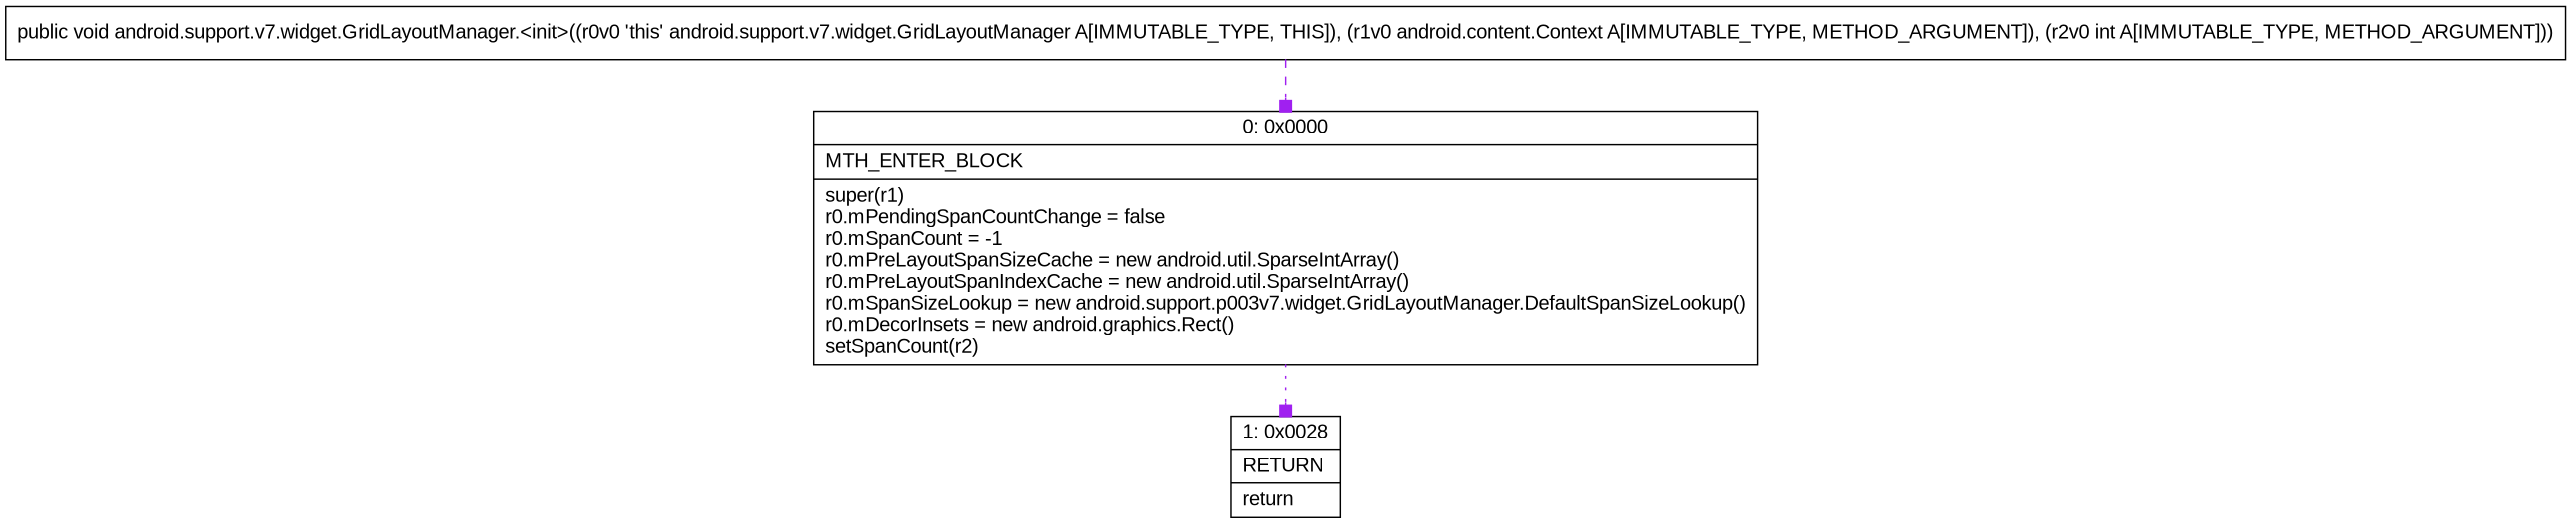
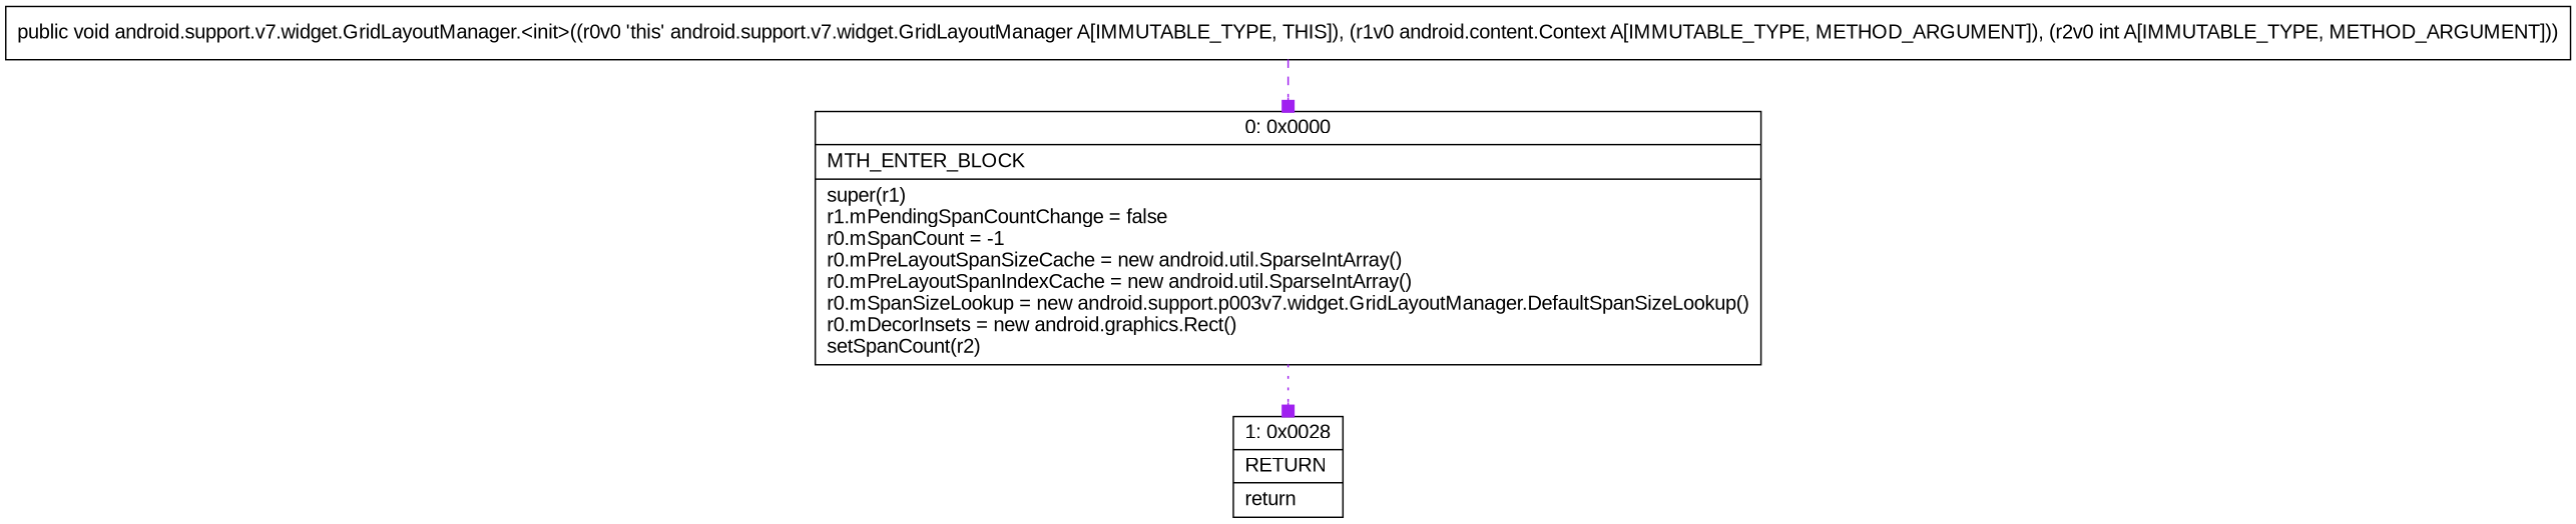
  digraph {
    fontname="Liberation Sans"
    node [shape=record fontname="Liberation Sans"]
    edge [color=purple arrowhead=box fontname="Liberation Sans"]
-   n1 [label="{0\:\ 0x0000|MTH_ENTER_BLOCK\l|super(r1)\lr0.mPendingSpanCountChange = false\lr0.mSpanCount = \-1\lr0.mPreLayoutSpanSizeCache = new android.util.SparseIntArray()\lr0.mPreLayoutSpanIndexCache = new android.util.SparseIntArray()\lr0.mSpanSizeLookup = new android.support.p003v7.widget.GridLayoutManager.DefaultSpanSizeLookup()\lr0.mDecorInsets = new android.graphics.Rect()\lsetSpanCount(r2)\l}"]
+   n1 [label="{0\:\ 0x0000|MTH_ENTER_BLOCK\l|super(r1)\lr1.mPendingSpanCountChange = false\lr0.mSpanCount = \-1\lr0.mPreLayoutSpanSizeCache = new android.util.SparseIntArray()\lr0.mPreLayoutSpanIndexCache = new android.util.SparseIntArray()\lr0.mSpanSizeLookup = new android.support.p003v7.widget.GridLayoutManager.DefaultSpanSizeLookup()\lr0.mDecorInsets = new android.graphics.Rect()\lsetSpanCount(r2)\l}"]
    n2 [label="{1\:\ 0x0028|RETURN\l|return\l}"]
    n3 [label="{public void android.support.v7.widget.GridLayoutManager.\<init\>((r0v0 'this' android.support.v7.widget.GridLayoutManager A[IMMUTABLE_TYPE, THIS]), (r1v0 android.content.Context A[IMMUTABLE_TYPE, METHOD_ARGUMENT]), (r2v0 int A[IMMUTABLE_TYPE, METHOD_ARGUMENT])) }"]
    n1 -> n2 [style=dotted]
    n3 -> n1 [style=dashed]
  }
